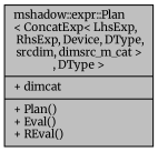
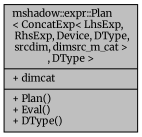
  digraph {
    fontname=Merriweather
-   n1 [color=black fillcolor=grey75 fontcolor=black fontname=Merriweather fontsize=10 height=0.2 label="{mshadow::expr::Plan\l\< ConcatExp\< LhsExp,\l RhsExp, Device, DType,\l srcdim, dimsrc_m_cat \>\l, DType \>\n|+ dimcat\l|+ Plan()\l+ Eval()\l+ REval()\l}" shape=record style=filled width=0.4]
+   n1 [color=black fillcolor=grey75 fontcolor=black fontname=Merriweather fontsize=10 height=0.2 label="{mshadow::expr::Plan\l\< ConcatExp\< LhsExp,\l RhsExp, Device, DType,\l srcdim, dimsrc_m_cat \>\l, DType \>\n|+ dimcat\l|+ Plan()\l+ Eval()\l+ DType()\l}" shape=record style=filled width=0.4]
  }
